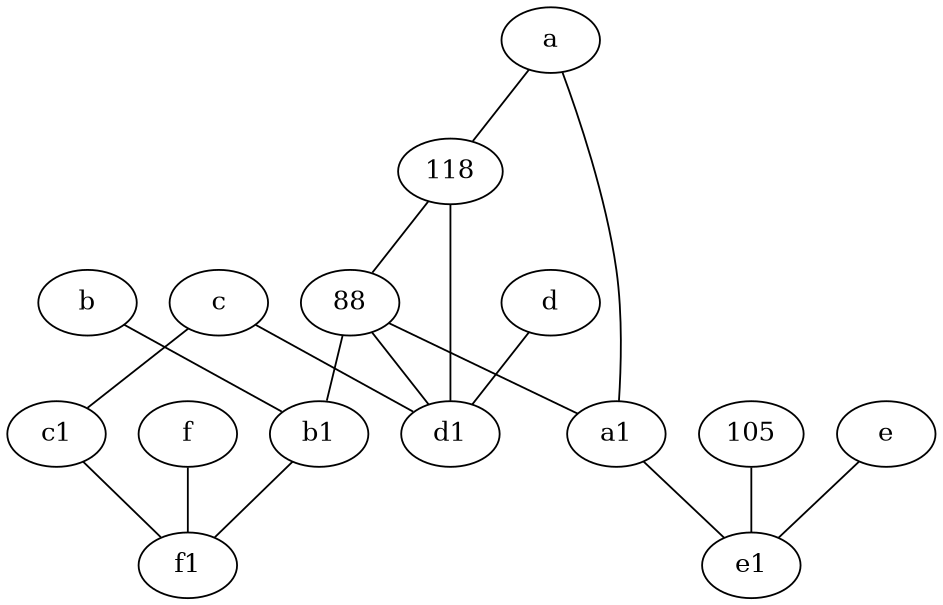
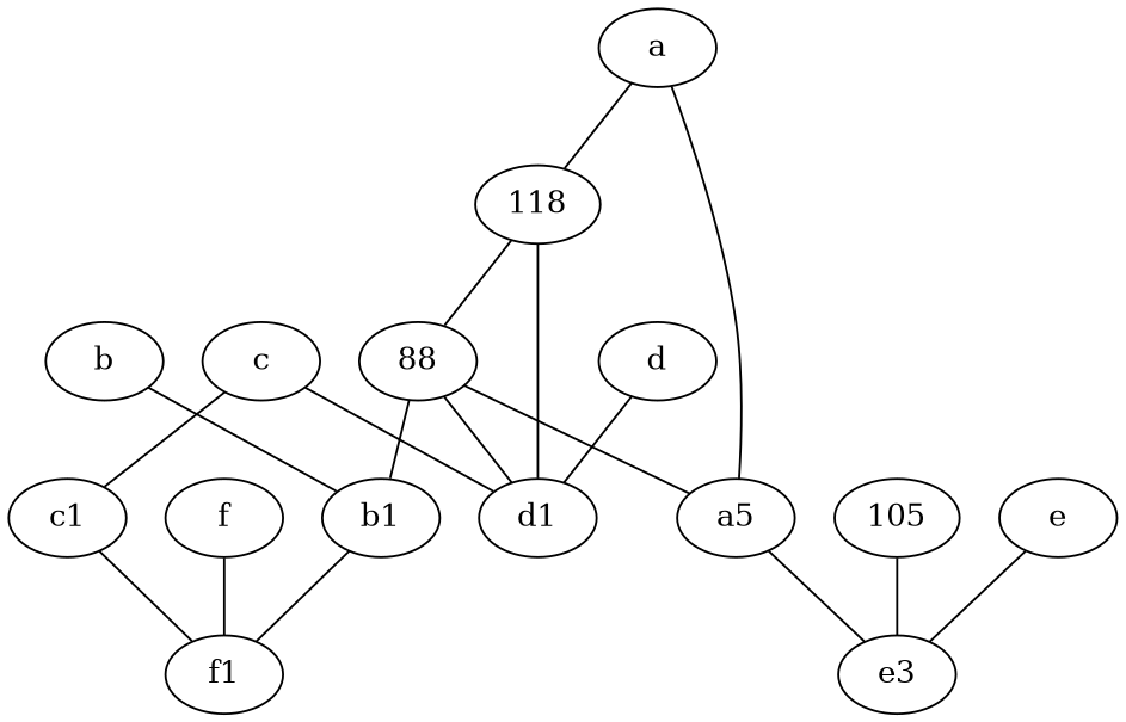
  graph {
    b
    b1
    f1
    88
    d1
-   a1
+   a1 [label=a5]
    f
-   e1
+   e1 [label=e3]
    105
    118
    e
    d
    c
    c1
    a
    b -- b1
    b1 -- f1
    88 -- b1
    88 -- d1
    88 -- a1
    a1 -- e1
    f -- f1
    105 -- e1
    118 -- 88
    118 -- d1
    e -- e1
    d -- d1
    c -- d1
    c -- c1
    c1 -- f1
    a -- a1
    a -- 118
  }
